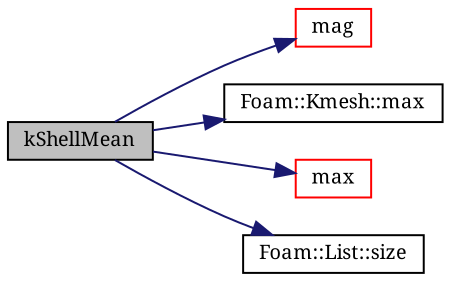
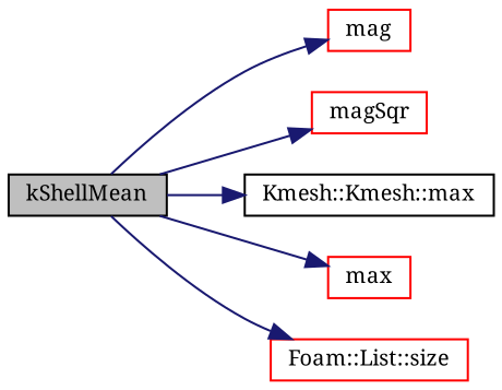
  digraph {
    fontname="Noto Serif"
    rankdir=LR
    node [color=black fontname="Noto Serif" fontsize=10 shape=record]
    edge [color=midnightblue fontname="Noto Serif" fontsize=10 labelfontname=FreeSans labelfontsize=10 style=solid]
    n1 [fillcolor=grey75 fontcolor=black height=0.2 label=kShellMean style=filled width=0.4]
    n2 [color=red height=0.2 label=mag width=0.4]
-   n4 [height=0.2 label="Foam::Kmesh::max" width=0.4]
+   n3 [color=red height=0.2 label=magSqr width=0.4]
+   n4 [height=0.2 label="Kmesh::Kmesh::max" width=0.4]
    n5 [color=red height=0.2 label=max width=0.4]
-   n6 [height=0.2 label="Foam::List::size" width=0.4]
+   n6 [color=red height=0.2 label="Foam::List::size" width=0.4]
    n1 -> n2
+   n1 -> n3
    n1 -> n4
    n1 -> n5
    n1 -> n6
  }
